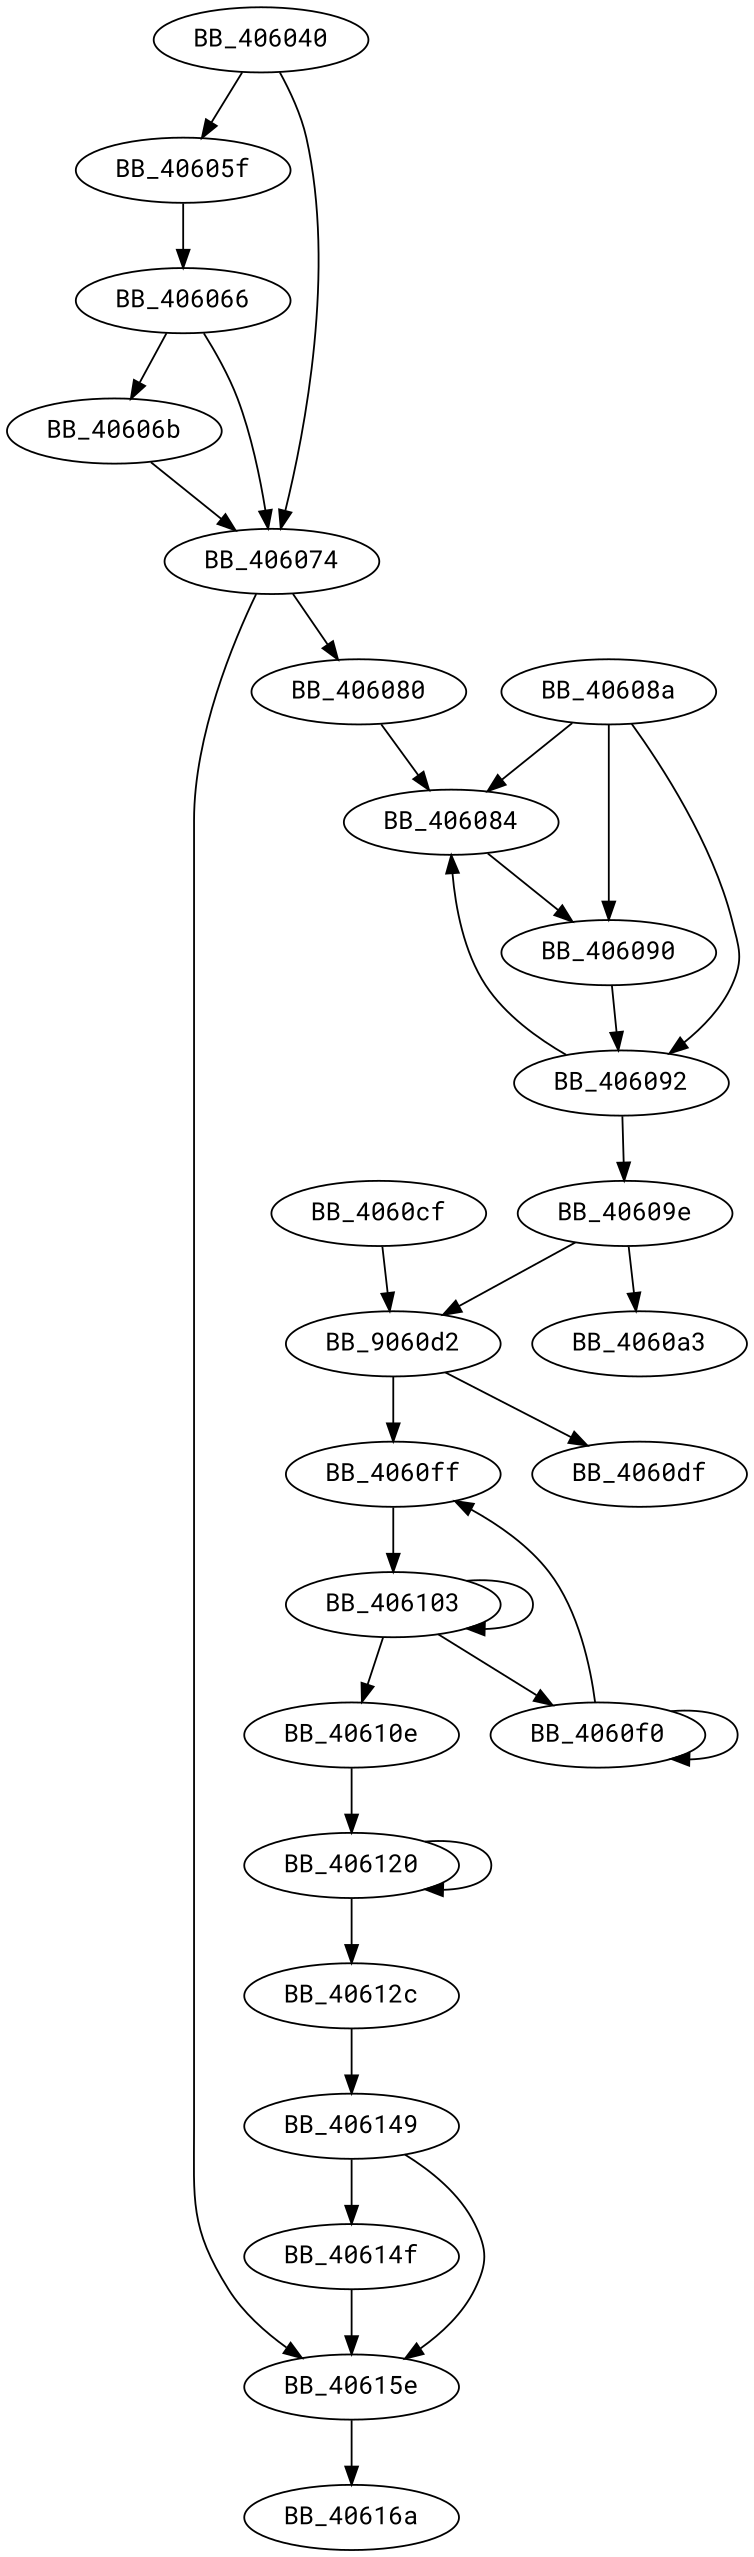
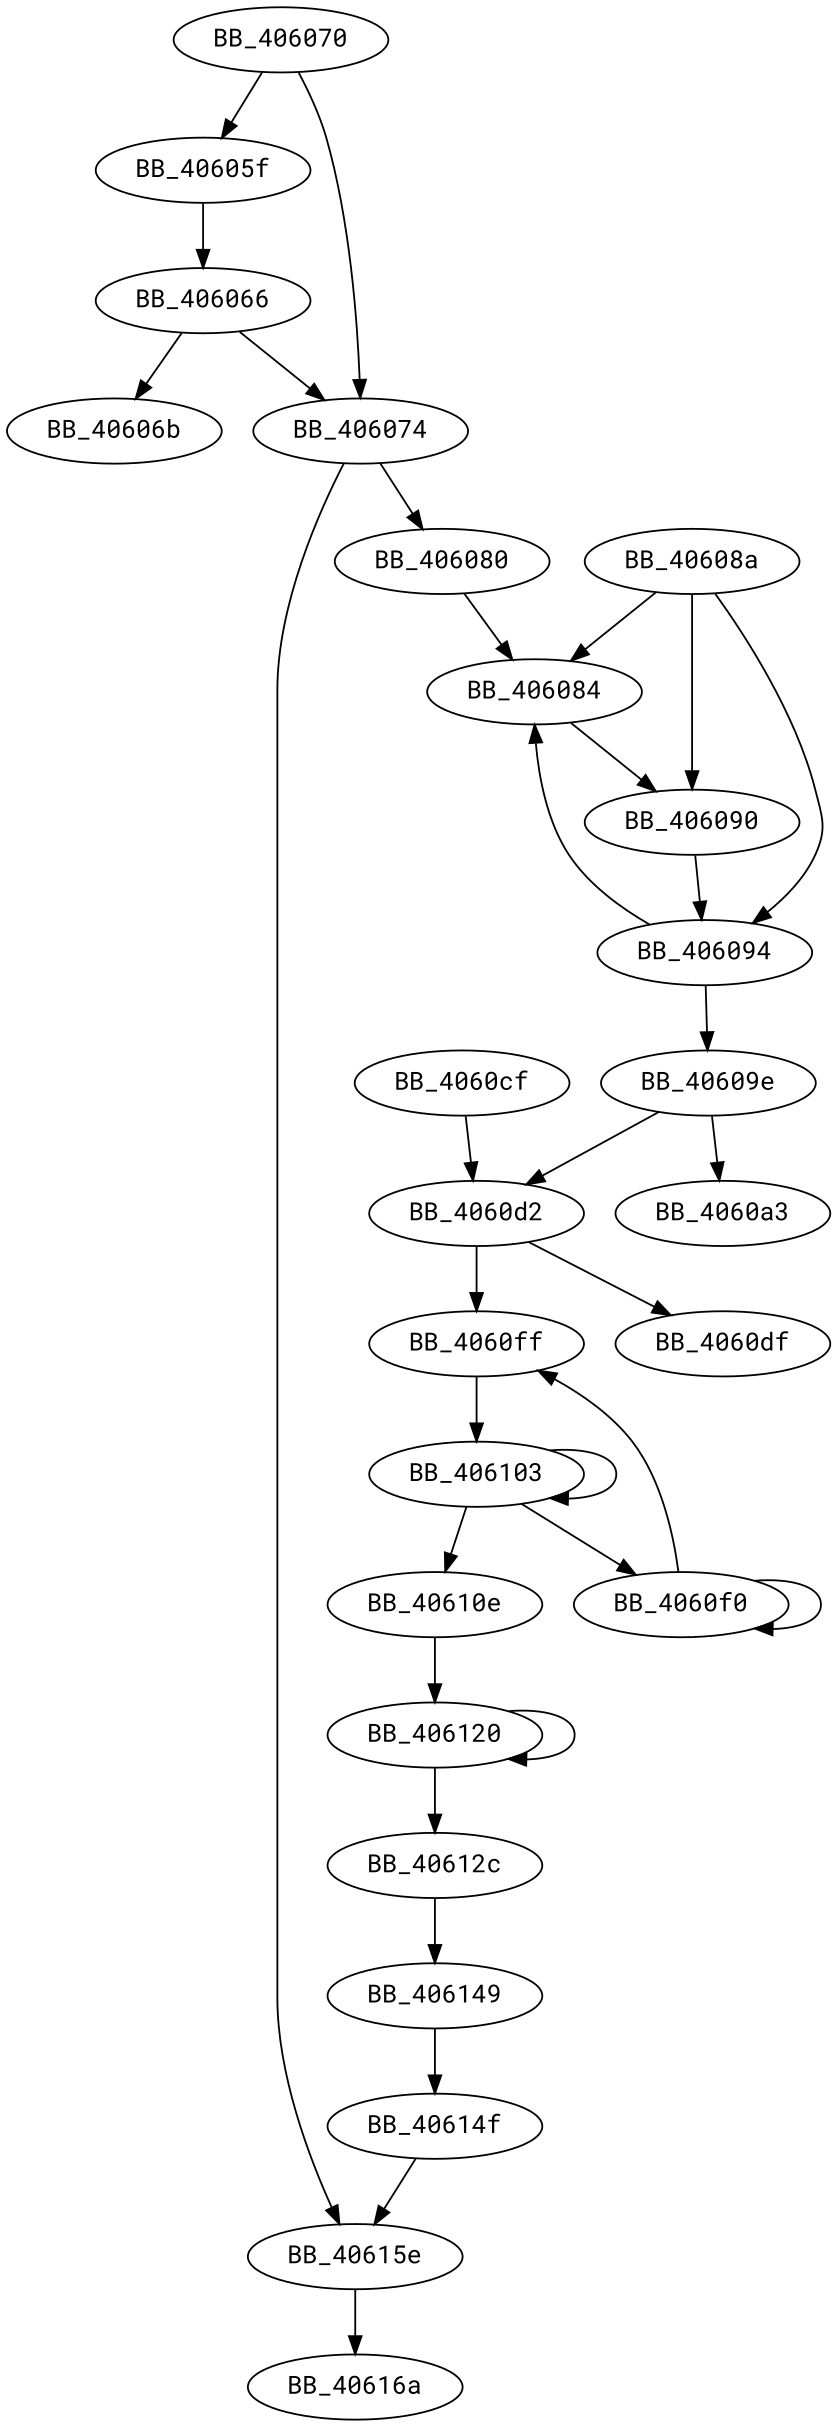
  digraph {
    fontname="Roboto Mono"
    node [fontname="Roboto Mono"]
    edge [fontname="Roboto Mono"]
-   BB_406040
+   BB_406040 [label=BB_406070]
    BB_40605f
    BB_406074
    BB_406066
    BB_406080
    BB_40615e
    BB_40606b
    BB_406084
    BB_40616a
    BB_406090
    BB_40608a
-   BB_406092
+   BB_406092 [label=BB_406094]
    BB_40609e
    BB_4060a3
-   BB_4060d2 [label=BB_9060d2]
+   BB_4060d2
    BB_4060df
    BB_4060ff
    BB_406103
    BB_4060cf
    BB_4060f0
    BB_40610e
    BB_406120
    BB_40612c
    BB_406149
    BB_40614f
    BB_406040 -> BB_40605f
    BB_406040 -> BB_406074
    BB_40605f -> BB_406066
    BB_406074 -> BB_406080
    BB_406074 -> BB_40615e
    BB_406066 -> BB_406074
    BB_406066 -> BB_40606b
    BB_406080 -> BB_406084
    BB_40615e -> BB_40616a
-   BB_40606b -> BB_406074
    BB_406084 -> BB_406090
    BB_406090 -> BB_406092
    BB_40608a -> BB_406084
    BB_40608a -> BB_406090
    BB_40608a -> BB_406092
    BB_406092 -> BB_406084
    BB_406092 -> BB_40609e
    BB_40609e -> BB_4060a3
    BB_40609e -> BB_4060d2
    BB_4060d2 -> BB_4060df
    BB_4060d2 -> BB_4060ff
    BB_4060ff -> BB_406103
    BB_406103 -> BB_406103
    BB_406103 -> BB_4060f0
    BB_406103 -> BB_40610e
    BB_4060cf -> BB_4060d2
    BB_4060f0 -> BB_4060ff
    BB_4060f0 -> BB_4060f0
    BB_40610e -> BB_406120
    BB_406120 -> BB_406120
    BB_406120 -> BB_40612c
    BB_40612c -> BB_406149
-   BB_406149 -> BB_40615e
    BB_406149 -> BB_40614f
    BB_40614f -> BB_40615e
  }
